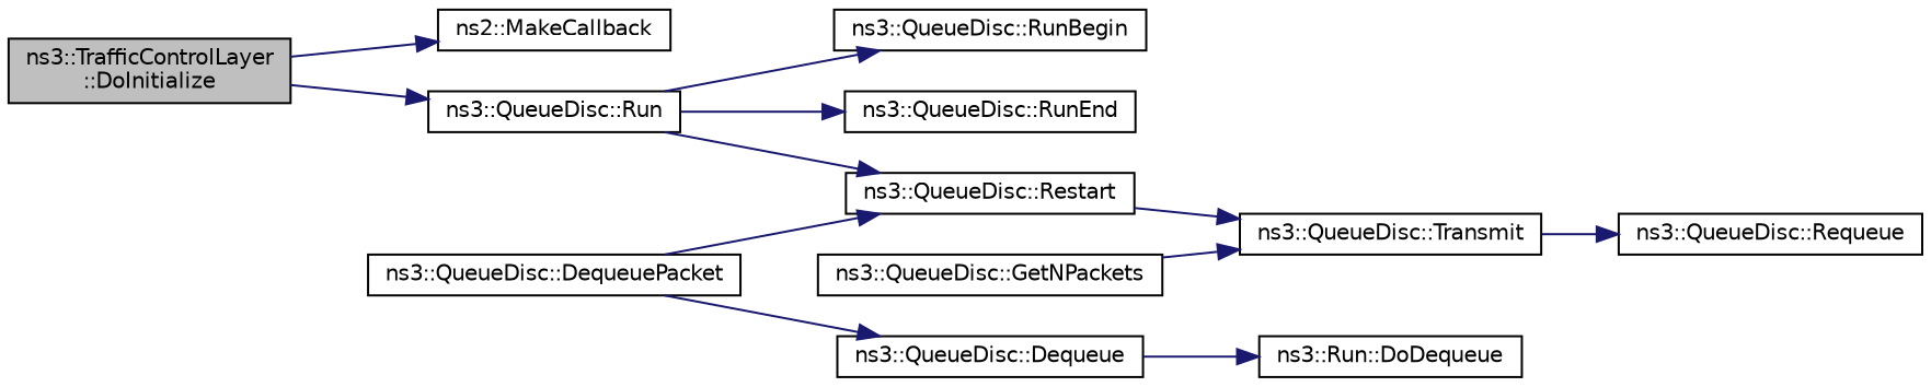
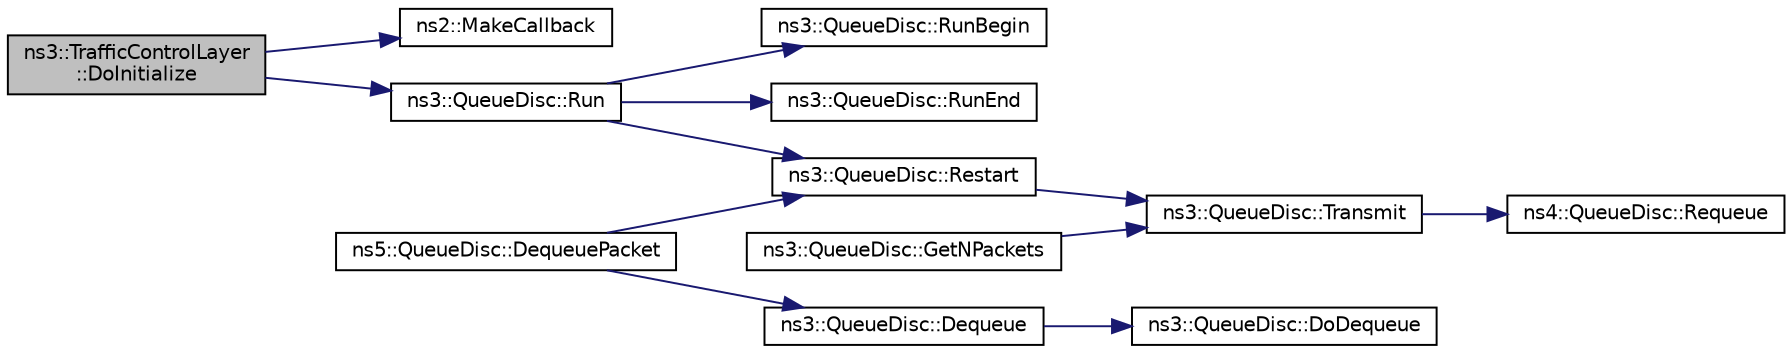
  digraph {
    rankdir=LR
    node [color=black fillcolor=white fontname=Helvetica fontsize=10 shape=record style=filled]
    edge [color=midnightblue fontname=Helvetica fontsize=10 labelfontname=Helvetica labelfontsize=10 style=solid]
    n1 [fillcolor=grey75 fontcolor=black height=0.2 label="ns3::TrafficControlLayer\l::DoInitialize" width=0.4]
    n2 [height=0.2 label="ns2::MakeCallback" width=0.4]
    n3 [height=0.2 label="ns3::QueueDisc::Run" width=0.4]
    n4 [height=0.2 label="ns3::QueueDisc::RunBegin" width=0.4]
    n5 [height=0.2 label="ns3::QueueDisc::Restart" width=0.4]
    n6 [height=0.2 label="ns3::QueueDisc::RunEnd" width=0.4]
    n7 [height=0.2 label="ns3::QueueDisc::Transmit" width=0.4]
-   n8 [height=0.2 label="ns3::QueueDisc::DequeuePacket" width=0.4]
+   n8 [height=0.2 label="ns5::QueueDisc::DequeuePacket" width=0.4]
    n9 [height=0.2 label="ns3::QueueDisc::Dequeue" width=0.4]
-   n10 [height=0.2 label="ns3::QueueDisc::Requeue" width=0.4]
-   n11 [height=0.2 label="ns3::Run::DoDequeue" width=0.4]
+   n10 [height=0.2 label="ns4::QueueDisc::Requeue" width=0.4]
+   n11 [height=0.2 label="ns3::QueueDisc::DoDequeue" width=0.4]
    n12 [height=0.2 label="ns3::QueueDisc::GetNPackets" width=0.4]
    n1 -> n2
    n1 -> n3
    n3 -> n4
    n3 -> n5
    n3 -> n6
    n5 -> n7
    n7 -> n10
    n8 -> n5
    n8 -> n9
    n9 -> n11
    n12 -> n7
  }
